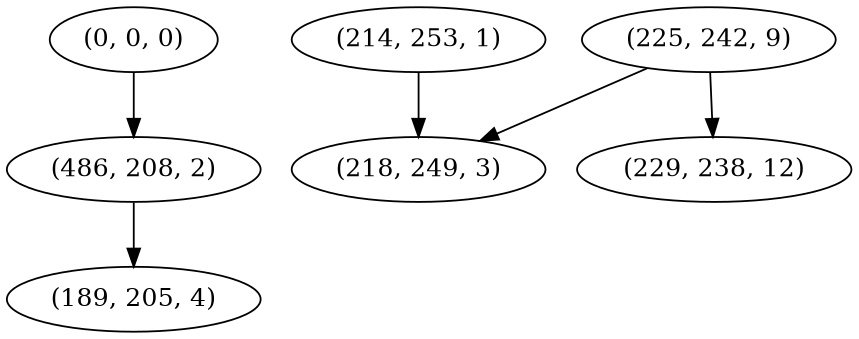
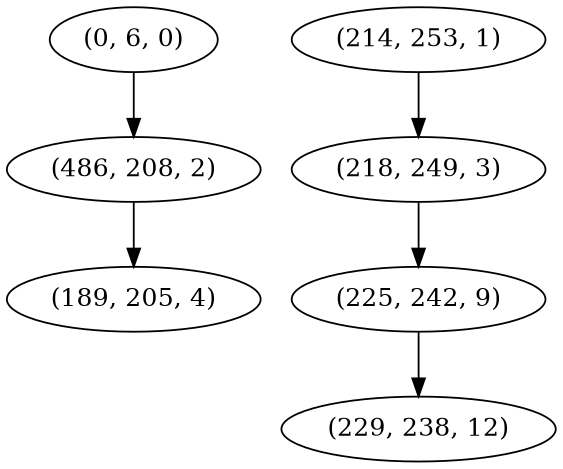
  digraph {
    fontname="DejaVu Serif"
    node [fontname="DejaVu Serif"]
    edge [fontname="DejaVu Serif"]
    n1 [label="(486, 208, 2)"]
-   "(0, 0, 0)"
+   "(0, 0, 0)" [label="(0, 6, 0)"]
    "(189, 205, 4)"
    "(214, 253, 1)"
    "(218, 249, 3)"
    "(225, 242, 9)"
    "(229, 238, 12)"
    n1 -> "(189, 205, 4)"
    "(0, 0, 0)" -> n1
    "(214, 253, 1)" -> "(218, 249, 3)"
-   "(225, 242, 9)" -> "(218, 249, 3)"
+   "(218, 249, 3)" -> "(225, 242, 9)"
    "(225, 242, 9)" -> "(229, 238, 12)"
  }
